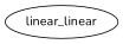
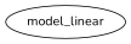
  digraph {
    fontname=Nunito
-   model_linear [fontname=Nunito label=linear_linear]
+   model_linear [fontname=Nunito]
  }
